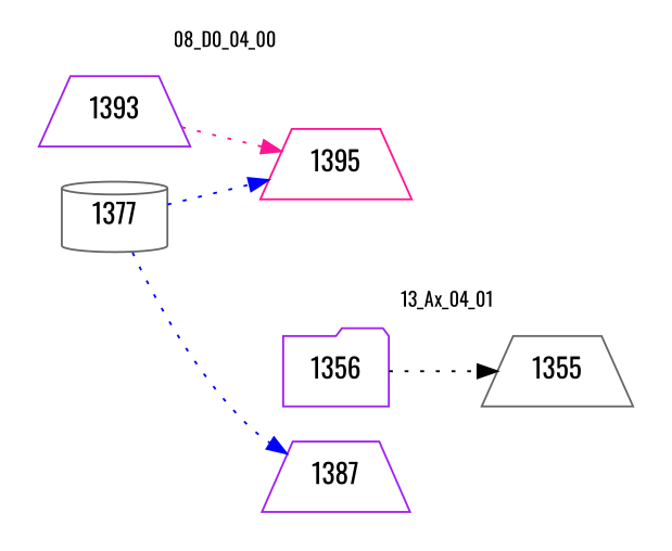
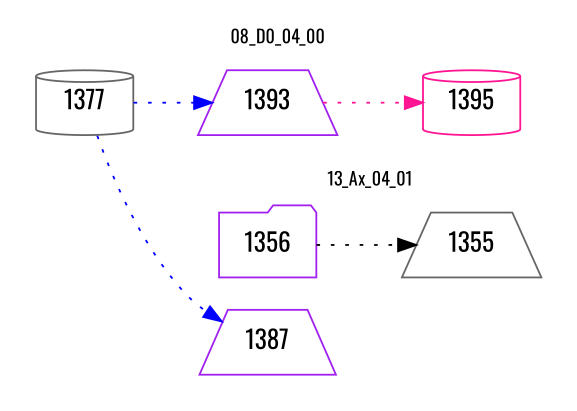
  digraph {
    fontname=Oswald
    rankdir=LR
    node [color=purple fontname=Oswald shape=trapezium]
    edge [color=blue fontname=Oswald style=dotted]
    n1 [label=1356 shape=folder]
    n2 [color=gray40 label=1355]
    n3 [label=1387]
    n4 [color=gray40 label=1377 shape=cylinder]
    n5 [label=1393]
-   n6 [color=deeppink label=1395]
+   n6 [color=deeppink label=1395 shape=cylinder]
    subgraph cluster_1 {
      color=white
      fontsize=10
      label="13_Ax_04_01"
      n1
      n2
      n3
    }
    subgraph cluster_2 {
      color=white
      fontsize=10
      label="08_D0_04_00"
      n4
      n5
      n6
    }
    n1 -> n2 [color=black]
    n4 -> n3
-   n4 -> n6
+   n4 -> n5
    n5 -> n6 [color=deeppink]
  }
